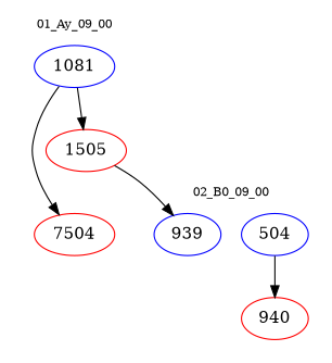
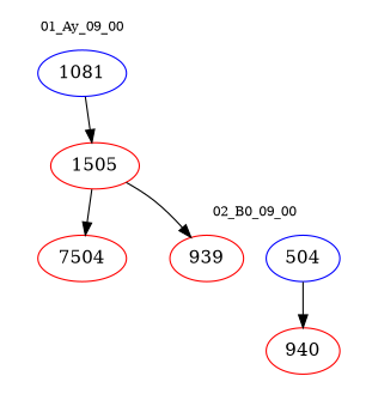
  digraph {
    node [color=red]
    edge [color=black]
    n1 [color=blue label=1081]
    n2 [label=7504]
    n3 [label=1505]
    n4 [color=blue label=504]
-   n5 [color=blue label=939]
+   n5 [label=939]
    n6 [label=940]
    subgraph cluster_1 {
      color=white
      fontsize=10
      label="01_Ay_09_00"
      n1
      n2
      n3
    }
    subgraph cluster_2 {
      color=white
      fontsize=10
      label="02_B0_09_00"
      n4
      n5
      n6
    }
-   n1 -> n2
+   n3 -> n2
    n1 -> n3
    n3 -> n5
    n4 -> n6
  }
